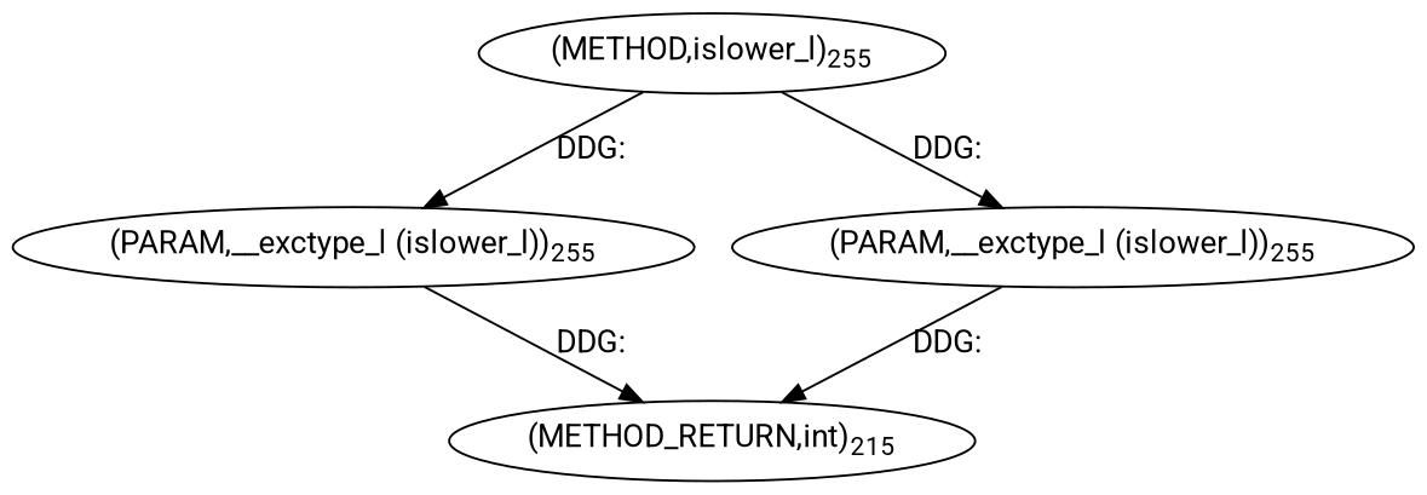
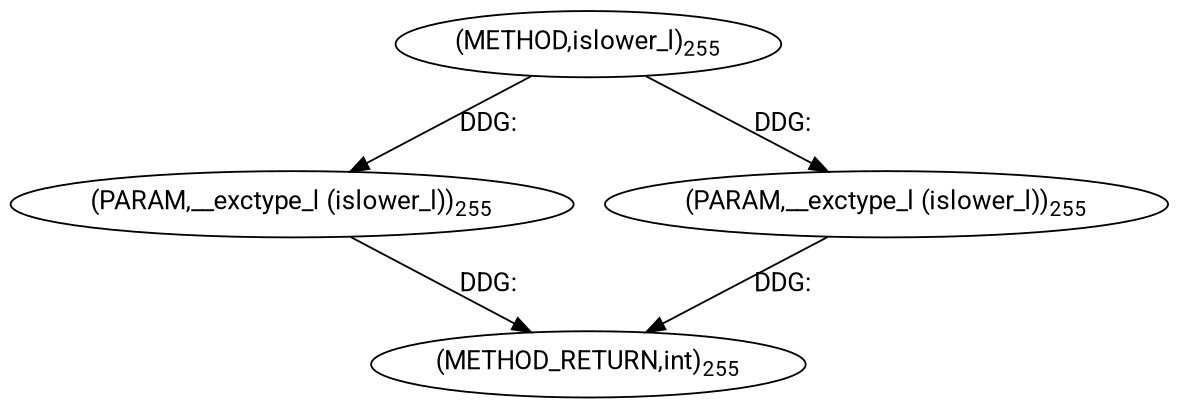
  digraph {
    fontname=Roboto
    node [fontname=Roboto]
    edge [fontname=Roboto]
    n1 [label=<(METHOD,islower_l)<SUB>255</SUB>>]
    n2 [label=<(PARAM,__exctype_l (islower_l))<SUB>255</SUB>>]
    n3 [label=<(PARAM,__exctype_l (islower_l))<SUB>255</SUB>>]
-   n4 [label=<(METHOD_RETURN,int)<SUB>215</SUB>>]
+   n4 [label=<(METHOD_RETURN,int)<SUB>255</SUB>>]
    n1 -> n2 [label="DDG: "]
    n1 -> n3 [label="DDG: "]
    n2 -> n4 [label="DDG: "]
    n3 -> n4 [label="DDG: "]
  }
